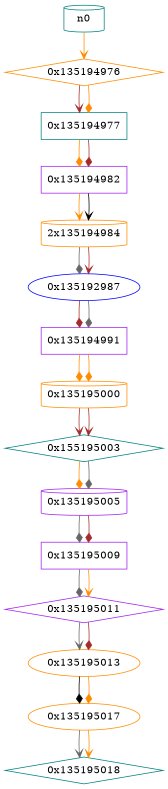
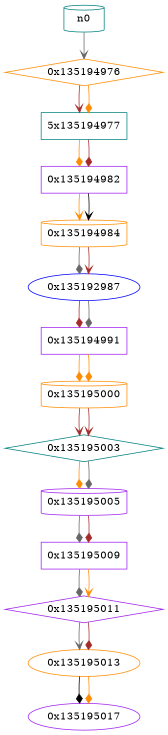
  digraph {
    node [color=purple shape=diamond]
    edge [arrowhead=diamond color=darkorange]
    n1 [color=darkorange label="0x135194976"]
-   n2 [color=teal label="0x135194977" shape=box]
+   n2 [color=teal label="5x135194977" shape=box]
    n3 [label="0x135194982" shape=box]
-   n4 [color=darkorange label="2x135194984" shape=cylinder]
+   n4 [color=darkorange label="0x135194984" shape=cylinder]
    n5 [color=blue label="0x135192987" shape=ellipse]
    n6 [label="0x135194991" shape=box]
    n7 [color=darkorange label="0x135195000" shape=cylinder]
-   n8 [color=teal label="0x155195003"]
+   n8 [color=teal label="0x135195003"]
    n9 [label="0x135195005" shape=cylinder]
    n10 [label="0x135195009" shape=box]
    n11 [label="0x135195011"]
    n12 [color=darkorange label="0x135195013" shape=ellipse]
-   n13 [color=darkorange label="0x135195017" shape=ellipse]
-   n14 [color=teal label="0x135195018"]
+   n13 [label="0x135195017" shape=ellipse]
    n0 [color=teal shape=cylinder]
    n1 -> n2 [arrowhead=vee color=brown]
    n1 -> n2
    n2 -> n3
    n2 -> n3 [color=brown]
    n3 -> n4 [arrowhead=vee]
    n3 -> n4 [arrowhead=vee color=black]
    n4 -> n5 [color=gray40]
    n4 -> n5 [arrowhead=vee color=brown]
    n5 -> n6 [color=brown]
    n5 -> n6 [color=gray40]
    n6 -> n7
    n6 -> n7
    n7 -> n8 [arrowhead=vee color=brown]
    n7 -> n8 [arrowhead=vee color=brown]
    n8 -> n9
    n8 -> n9 [color=gray40]
    n9 -> n10 [color=gray40]
    n9 -> n10 [color=brown]
    n10 -> n11 [color=gray40]
    n10 -> n11 [arrowhead=vee]
    n11 -> n12 [arrowhead=vee color=gray40]
    n11 -> n12 [color=brown]
    n12 -> n13 [color=black]
    n12 -> n13
-   n13 -> n14 [arrowhead=vee color=gray40]
-   n13 -> n14 [arrowhead=vee]
-   n0 -> n1 [arrowhead=vee]
+   n0 -> n1 [arrowhead=vee color=gray40]
  }
